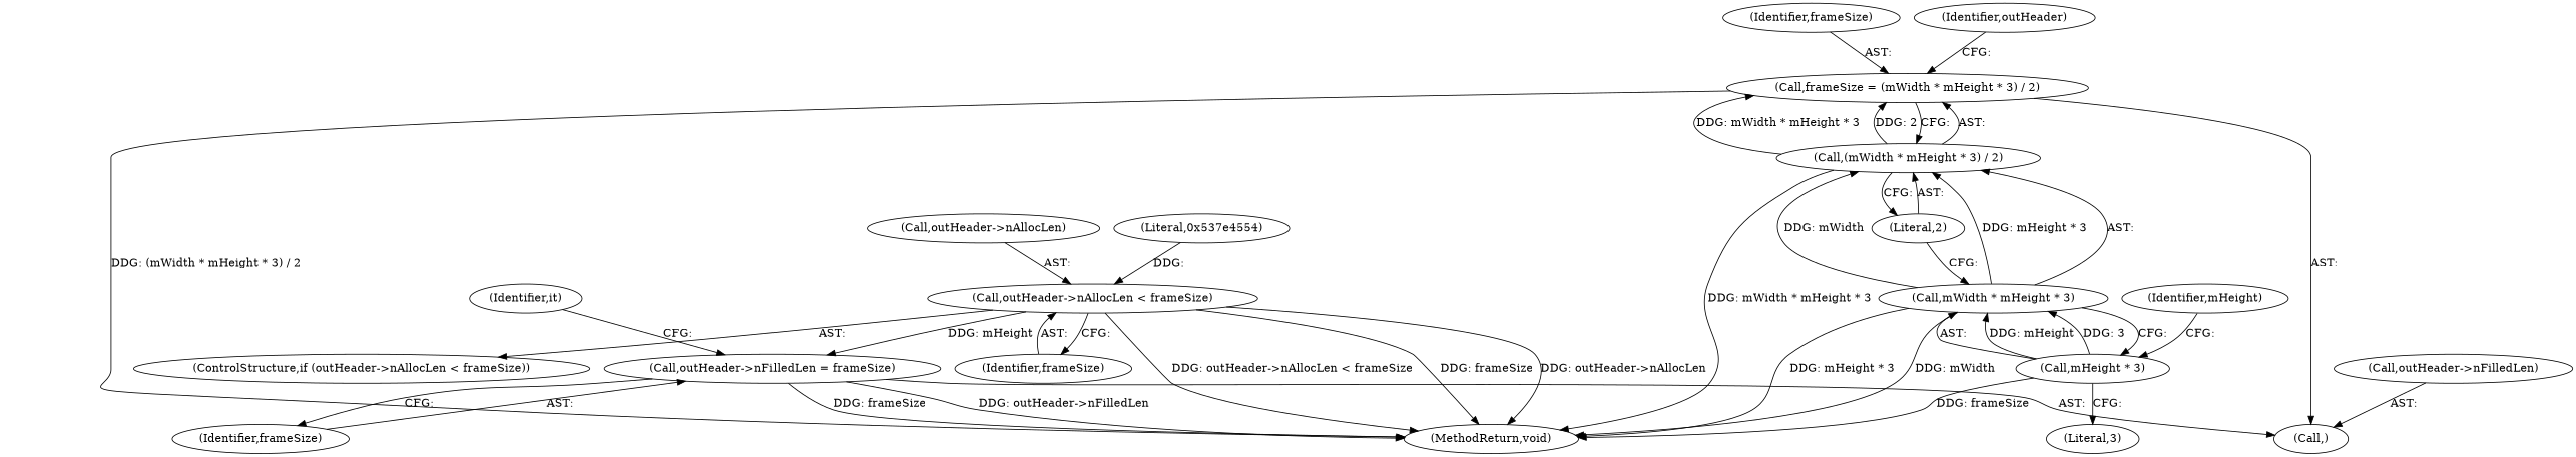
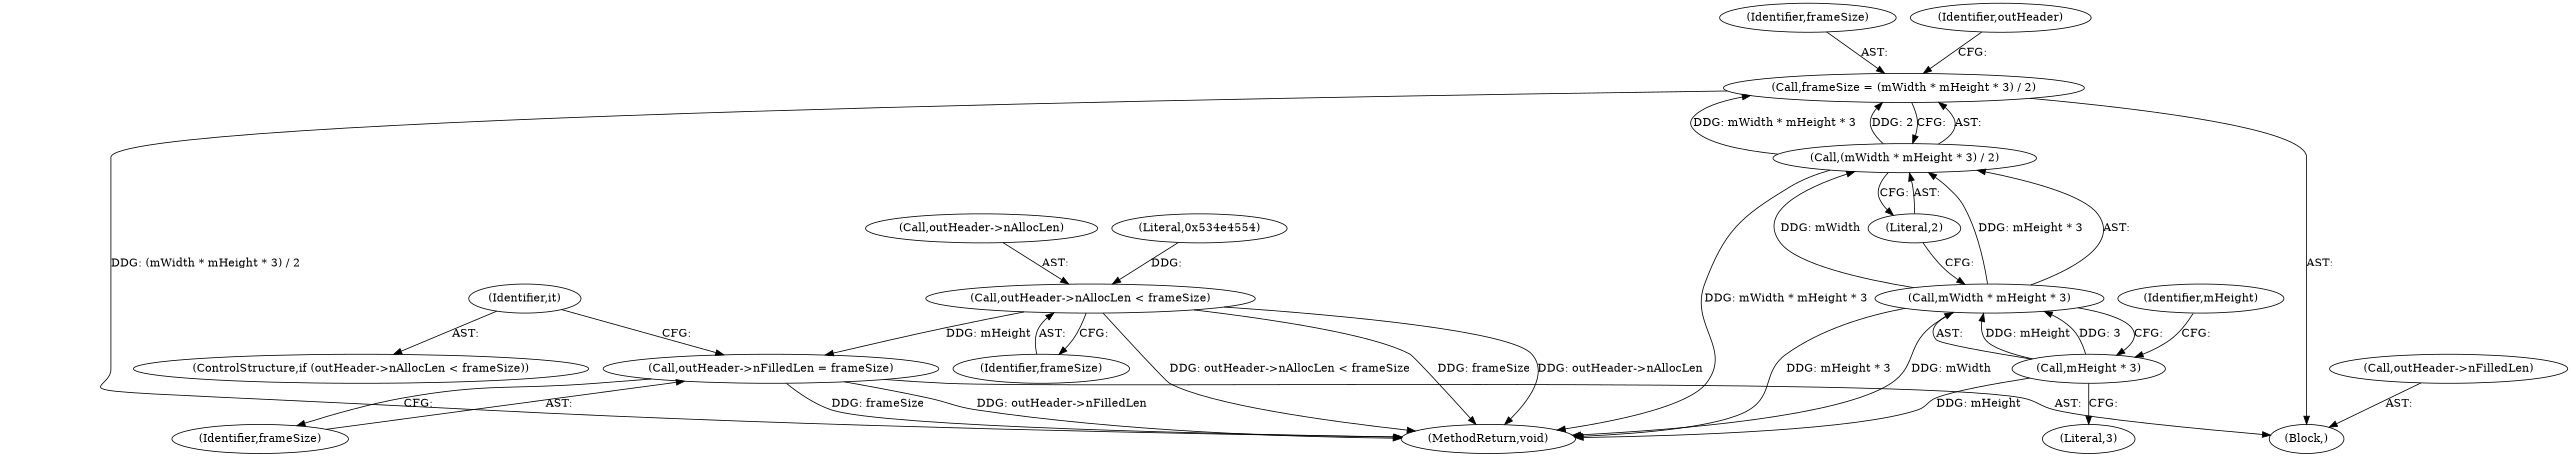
  digraph {
    n1 [label="(Call,outHeader->nFilledLen = frameSize)"]
    n2 [label="(MethodReturn,void)"]
-   n3 [label="(Call,)"]
+   n3 [label="(Block,)"]
    n4 [label="(Identifier,frameSize)"]
    n5 [label="(Call,outHeader->nAllocLen < frameSize)"]
    n6 [label="(ControlStructure,if (outHeader->nAllocLen < frameSize))"]
    n7 [label="(Identifier,frameSize)"]
    n8 [label="(Call,frameSize = (mWidth * mHeight * 3) / 2)"]
    n9 [label="(Call,(mWidth * mHeight * 3) / 2)"]
    n10 [label="(Literal,2)"]
    n11 [label="(Call,mWidth * mHeight * 3)"]
    n12 [label="(Call,mHeight * 3)"]
    n13 [label="(Literal,3)"]
-   n14 [label="(Literal,0x537e4554)"]
+   n14 [label="(Literal,0x534e4554)"]
    n15 [label="(Identifier,mHeight)"]
    n16 [label="(Call,outHeader->nFilledLen)"]
    n17 [label="(Identifier,it)"]
    n18 [label="(Identifier,frameSize)"]
    n19 [label="(Identifier,outHeader)"]
    n20 [label="(Call,outHeader->nAllocLen)"]
    n1 -> n2 [label="DDG: outHeader->nFilledLen"]
    n1 -> n2 [label="DDG: frameSize"]
    n1 -> n3 [label="AST: "]
    n1 -> n4 [label="CFG: "]
    n4 -> n1 [label="AST: "]
    n5 -> n1 [label="DDG: mHeight"]
    n5 -> n2 [label="DDG: outHeader->nAllocLen < frameSize"]
    n5 -> n2 [label="DDG: frameSize"]
    n5 -> n2 [label="DDG: outHeader->nAllocLen"]
-   n5 -> n6 [label="AST: "]
+   n17 -> n6 [label="AST: "]
    n5 -> n7 [label="CFG: "]
    n7 -> n5 [label="AST: "]
    n8 -> n2 [label="DDG: (mWidth * mHeight * 3) / 2"]
    n8 -> n3 [label="AST: "]
    n8 -> n9 [label="CFG: "]
    n9 -> n2 [label="DDG: mWidth * mHeight * 3"]
    n9 -> n8 [label="AST: "]
    n9 -> n8 [label="DDG: mWidth * mHeight * 3"]
    n9 -> n8 [label="DDG: 2"]
    n9 -> n10 [label="CFG: "]
    n10 -> n9 [label="AST: "]
    n10 -> n11 [label="CFG: "]
    n11 -> n2 [label="DDG: mHeight * 3"]
    n11 -> n2 [label="DDG: mWidth"]
    n11 -> n9 [label="AST: "]
    n11 -> n9 [label="DDG: mWidth"]
    n11 -> n9 [label="DDG: mHeight * 3"]
    n11 -> n12 [label="CFG: "]
-   n12 -> n2 [label="DDG: frameSize"]
+   n12 -> n2 [label="DDG: mHeight"]
    n12 -> n11 [label="AST: "]
    n12 -> n11 [label="DDG: mHeight"]
    n12 -> n11 [label="DDG: 3"]
    n12 -> n13 [label="CFG: "]
    n14 -> n5 [label="DDG: "]
    n15 -> n12 [label="CFG: "]
    n16 -> n3 [label="AST: "]
    n17 -> n1 [label="CFG: "]
    n18 -> n8 [label="AST: "]
    n19 -> n8 [label="CFG: "]
    n20 -> n5 [label="AST: "]
  }
